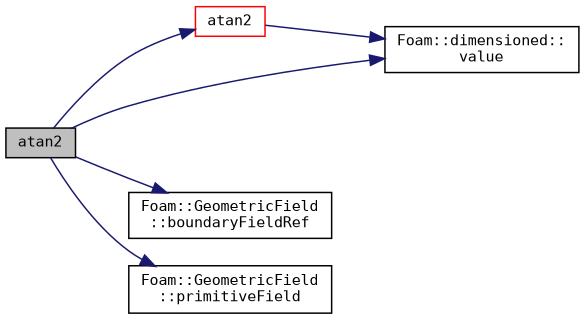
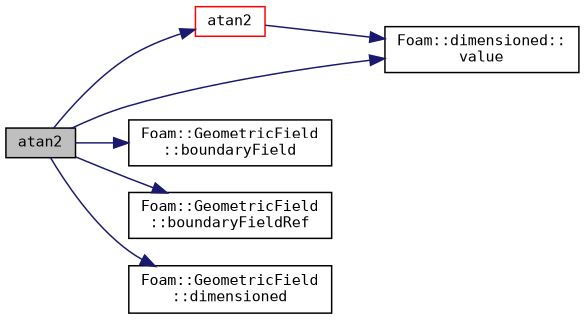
  digraph {
    fontname="DejaVu Sans Mono"
    rankdir=LR
    node [color=black fontname="DejaVu Sans Mono" fontsize=10 shape=record]
    edge [color=midnightblue fontname="DejaVu Sans Mono" fontsize=10 labelfontname=Helvetica labelfontsize=10 style=solid]
    n1 [fillcolor=grey75 fontcolor=black height=0.2 label=atan2 style=filled width=0.4]
    n2 [color=red height=0.2 label=atan2 width=0.4]
    n3 [height=0.2 label="Foam::dimensioned::\lvalue" width=0.4]
+   n4 [height=0.2 label="Foam::GeometricField\l::boundaryField" width=0.4]
    n5 [height=0.2 label="Foam::GeometricField\l::boundaryFieldRef" width=0.4]
-   n6 [height=0.2 label="Foam::GeometricField\l::primitiveField" width=0.4]
+   n6 [height=0.2 label="Foam::GeometricField\l::dimensioned" width=0.4]
    n1 -> n2
    n1 -> n3
+   n1 -> n4
    n1 -> n5
    n1 -> n6
    n2 -> n3
  }
